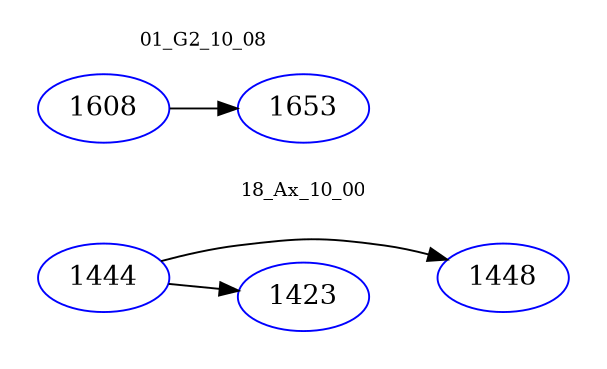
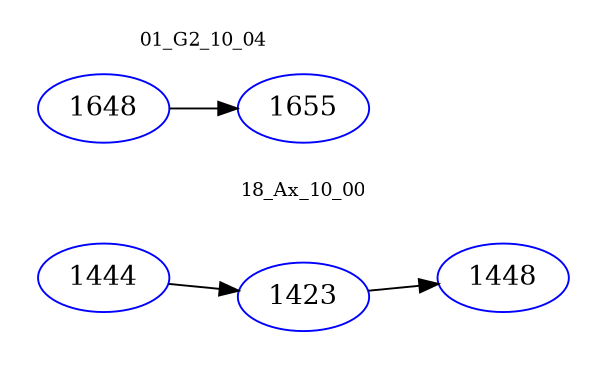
  digraph {
    rankdir=LR
    node [color=blue]
    edge [color=black]
    n1 [label=1444]
    n2 [label=1423]
    n3 [label=1448]
-   n4 [label=1608]
-   n5 [label=1653]
+   n4 [label=1648]
+   n5 [label=1655]
    subgraph cluster_1 {
      color=white
      fontsize=10
      label="18_Ax_10_00"
      n1
      n2
      n3
    }
    subgraph cluster_2 {
      color=white
      fontsize=10
-     label="01_G2_10_08"
+     label="01_G2_10_04"
      n4
      n5
    }
    n1 -> n2
-   n1 -> n3
+   n2 -> n3
    n4 -> n5
  }
